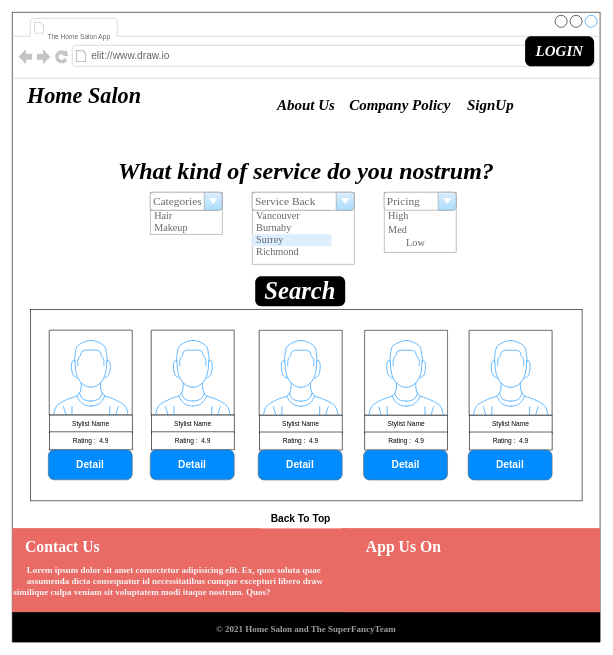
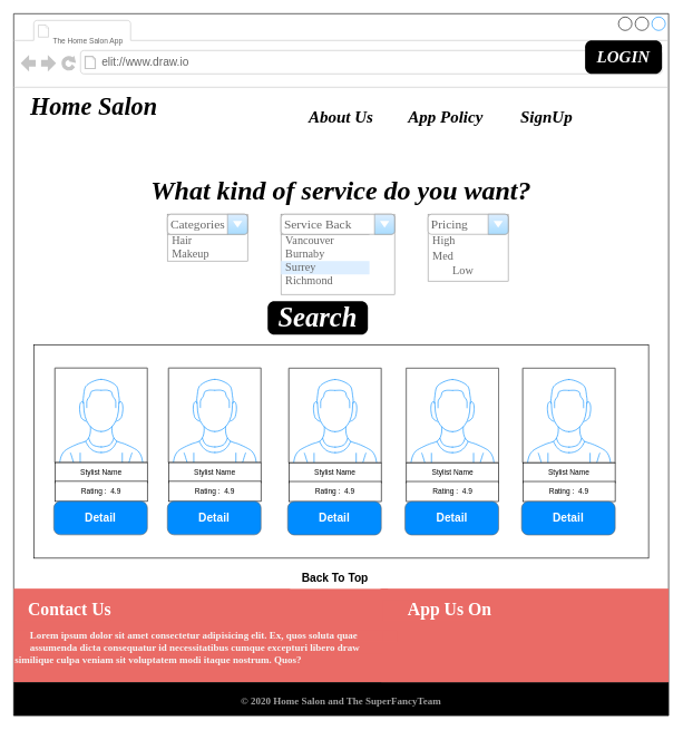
  <mxCell id="0" />
  <mxCell id="1" parent="0" />
  <mxCell id="2" value="" style="strokeWidth=1;shadow=0;dashed=0;align=center;html=1;shape=mxgraph.mockup.containers.browserWindow;rSize=0;strokeColor2=#008cff;strokeColor3=#c4c4c4;mainText=,;recursiveResize=0;rounded=0;sketch=0;fontSize=8;" parent="1" vertex="1"><mxGeometry x="20" y="20" width="980" height="1050" as="geometry" /></mxCell>
  <mxCell id="3" value="&lt;font style=&quot;font-size: 11px&quot;&gt;The Home Salon App&lt;/font&gt;" style="strokeWidth=1;shadow=0;dashed=0;align=center;html=1;shape=mxgraph.mockup.containers.anchor;fontSize=17;fontColor=#666666;align=left;" parent="2" vertex="1"><mxGeometry x="57" y="27" width="120" height="26" as="geometry" /></mxCell>
  <mxCell id="4" value="elit://www.draw.io" style="strokeWidth=1;shadow=0;dashed=0;align=center;html=1;shape=mxgraph.mockup.containers.anchor;rSize=0;fontSize=17;fontColor=#666666;align=left;" parent="2" vertex="1"><mxGeometry x="130" y="60" width="250" height="26" as="geometry" /></mxCell>
- <mxCell id="5" value="&lt;font face=&quot;italic&quot; size=&quot;1&quot;&gt;&lt;b&gt;&lt;i style=&quot;font-size: 40px ; background-color: rgb(255 , 255 , 255)&quot;&gt;What kind&lt;font color=&quot;#ffffff&quot;&gt; &lt;/font&gt;of service do you nostrum?&lt;/i&gt;&lt;/b&gt;&lt;/font&gt;" style="text;html=1;strokeColor=none;fillColor=none;align=center;verticalAlign=middle;whiteSpace=wrap;rounded=0;sketch=0;fontColor=#000000;" parent="2" vertex="1"><mxGeometry x="125" y="190" width="730" height="150" as="geometry" /></mxCell>
+ <mxCell id="5" value="&lt;font face=&quot;italic&quot; size=&quot;1&quot;&gt;&lt;b&gt;&lt;i style=&quot;font-size: 40px ; background-color: rgb(255 , 255 , 255)&quot;&gt;What kind&lt;font color=&quot;#ffffff&quot;&gt; &lt;/font&gt;of service do you want?&lt;/i&gt;&lt;/b&gt;&lt;/font&gt;" style="text;html=1;strokeColor=none;fillColor=none;align=center;verticalAlign=middle;whiteSpace=wrap;rounded=0;sketch=0;fontColor=#000000;" parent="2" vertex="1"><mxGeometry x="125" y="190" width="730" height="150" as="geometry" /></mxCell>
  <mxCell id="6" value="&lt;font face=&quot;italic&quot; style=&quot;font-size: 25px;&quot;&gt;SignUp&lt;/font&gt;" style="strokeWidth=1;shadow=0;dashed=0;align=center;html=1;shape=mxgraph.mockup.buttons.button;mainText=;buttonStyle=round;fontSize=25;fontStyle=3;whiteSpace=wrap;rounded=0;sketch=0;horizontal=1;labelBackgroundColor=none;fillColor=none;strokeColor=none;" parent="2" vertex="1"><mxGeometry x="740" y="130" width="115" height="50" as="geometry" /></mxCell>
  <mxCell id="7" value="LOGIN" style="strokeWidth=1;shadow=0;dashed=0;align=center;html=1;shape=mxgraph.mockup.buttons.button;fontColor=#ffffff;mainText=;buttonStyle=round;fontSize=25;fontStyle=3;whiteSpace=wrap;rounded=0;sketch=0;fontFamily=italic;fillColor=#000000;perimeterSpacing=0;strokeColor=none;" parent="2" vertex="1"><mxGeometry x="855" y="40" width="115" height="50" as="geometry" /></mxCell>
- <mxCell id="8" value="&lt;font face=&quot;italic&quot; style=&quot;font-size: 25px&quot;&gt;Company Policy&lt;/font&gt;" style="strokeWidth=1;shadow=0;dashed=0;align=center;html=1;shape=mxgraph.mockup.buttons.button;mainText=;buttonStyle=round;fontSize=25;fontStyle=3;whiteSpace=wrap;rounded=0;sketch=0;horizontal=1;labelBackgroundColor=none;fillColor=none;strokeColor=none;" parent="2" vertex="1"><mxGeometry x="553.75" y="130" width="185" height="50" as="geometry" /></mxCell>
+ <mxCell id="8" value="&lt;font face=&quot;italic&quot; style=&quot;font-size: 25px&quot;&gt;App Policy&lt;/font&gt;" style="strokeWidth=1;shadow=0;dashed=0;align=center;html=1;shape=mxgraph.mockup.buttons.button;mainText=;buttonStyle=round;fontSize=25;fontStyle=3;whiteSpace=wrap;rounded=0;sketch=0;horizontal=1;labelBackgroundColor=none;fillColor=none;strokeColor=none;" parent="2" vertex="1"><mxGeometry x="553.75" y="130" width="185" height="50" as="geometry" /></mxCell>
  <mxCell id="9" value="&lt;font face=&quot;italic&quot; style=&quot;font-size: 25px&quot;&gt;About Us&lt;/font&gt;" style="strokeWidth=1;shadow=0;dashed=0;align=center;html=1;shape=mxgraph.mockup.buttons.button;mainText=;buttonStyle=round;fontSize=25;fontStyle=3;whiteSpace=wrap;rounded=0;sketch=0;horizontal=1;labelBackgroundColor=none;fillColor=none;strokeColor=none;" parent="2" vertex="1"><mxGeometry x="426.25" y="130" width="127.5" height="50" as="geometry" /></mxCell>
  <mxCell id="10" value="&lt;font face=&quot;italic&quot; style=&quot;font-size: 37px&quot;&gt;Home Salon&lt;/font&gt;" style="strokeWidth=1;shadow=0;dashed=0;align=center;html=1;shape=mxgraph.mockup.buttons.button;mainText=;buttonStyle=round;fontSize=25;fontStyle=3;whiteSpace=wrap;rounded=0;sketch=0;horizontal=1;labelBackgroundColor=none;fillColor=none;strokeColor=none;" parent="2" vertex="1"><mxGeometry x="5" y="105" width="230" height="70" as="geometry" /></mxCell>
  <mxCell id="11" value="&lt;h5 class=&quot;white-text&quot; style=&quot;box-sizing: inherit ; line-height: 27.06px ; font-size: 1.64rem ; margin: 1.093rem 0px 0.656rem ; color: rgb(255 , 255 , 255)&quot;&gt;&lt;span style=&quot;background-color: rgb(234 , 107 , 102)&quot;&gt;&lt;font face=&quot;italic&quot;&gt;&amp;nbsp; &amp;nbsp;Contact Us&lt;/font&gt;&lt;/span&gt;&lt;/h5&gt;&lt;p class=&quot;grey-text text-lighten-4&quot; style=&quot;box-sizing: inherit ; font-size: 15px ; color: rgb(245 , 245 , 245)&quot;&gt;&lt;span style=&quot;background-color: rgb(234 , 107 , 102)&quot;&gt;&lt;b&gt;&lt;font face=&quot;italic&quot;&gt;&amp;nbsp; &amp;nbsp; &amp;nbsp; Lorem ipsum dolor sit amet consectetur adipisicing elit. Ex, quos soluta quae&amp;nbsp; &amp;nbsp; &amp;nbsp; &amp;nbsp; &amp;nbsp; &amp;nbsp; &amp;nbsp; &amp;nbsp; &amp;nbsp; assumenda dicta consequatur id necessitatibus cumque excepturi libero draw&amp;nbsp; &amp;nbsp; &amp;nbsp; &amp;nbsp; &amp;nbsp; &amp;nbsp; similique culpa veniam sit voluptatem modi itaque nostrum. Quos?&lt;/font&gt;&lt;/b&gt;&lt;/span&gt;&lt;/p&gt;" style="text;spacingTop=-5;whiteSpace=wrap;html=1;align=left;fontSize=12;fontFamily=Helvetica;rounded=0;labelBackgroundColor=none;sketch=0;fillColor=#EA6B66;" parent="2" vertex="1"><mxGeometry y="860" width="560" height="140" as="geometry" /></mxCell>
- <mxCell id="12" value="&lt;h5 class=&quot;white-text&quot; style=&quot;box-sizing: inherit; line-height: 27.06px; font-size: 1.64rem; margin: 1.093rem 0px 0.656rem;&quot;&gt;&lt;span style=&quot;color: rgb(158 , 158 , 158) ; font-size: 15px ; background-color: rgb(0 , 0 , 0)&quot;&gt;&lt;font face=&quot;italic&quot;&gt;© 2021 Home Salon and The SuperFancyTeam&lt;/font&gt;&lt;/span&gt;&lt;/h5&gt;" style="text;spacingTop=-5;whiteSpace=wrap;html=1;align=center;fontSize=12;fontFamily=Helvetica;rounded=0;labelBackgroundColor=none;sketch=0;fillColor=#000000;verticalAlign=middle;" parent="2" vertex="1"><mxGeometry y="1000" width="980" height="50" as="geometry" /></mxCell>
+ <mxCell id="12" value="&lt;h5 class=&quot;white-text&quot; style=&quot;box-sizing: inherit; line-height: 27.06px; font-size: 1.64rem; margin: 1.093rem 0px 0.656rem;&quot;&gt;&lt;span style=&quot;color: rgb(158 , 158 , 158) ; font-size: 15px ; background-color: rgb(0 , 0 , 0)&quot;&gt;&lt;font face=&quot;italic&quot;&gt;© 2020 Home Salon and The SuperFancyTeam&lt;/font&gt;&lt;/span&gt;&lt;/h5&gt;" style="text;spacingTop=-5;whiteSpace=wrap;html=1;align=center;fontSize=12;fontFamily=Helvetica;rounded=0;labelBackgroundColor=none;sketch=0;fillColor=#000000;verticalAlign=middle;" parent="2" vertex="1"><mxGeometry y="1000" width="980" height="50" as="geometry" /></mxCell>
  <mxCell id="13" value="&lt;h5 class=&quot;white-text&quot; style=&quot;box-sizing: inherit ; line-height: 27.06px ; font-size: 1.64rem ; margin: 1.093rem 0px 0.656rem ; color: rgb(255 , 255 , 255)&quot;&gt;&lt;span style=&quot;background-color: rgb(234 , 107 , 102)&quot;&gt;&lt;font face=&quot;italic&quot;&gt;&amp;nbsp; &amp;nbsp; &amp;nbsp; App Us On&lt;/font&gt;&lt;/span&gt;&lt;/h5&gt;&lt;p class=&quot;grey-text text-lighten-4&quot; style=&quot;box-sizing: inherit ; font-size: 15px ; color: rgb(245 , 245 , 245)&quot;&gt;&lt;span style=&quot;background-color: rgb(234 , 107 , 102)&quot;&gt;&lt;b&gt;&lt;font face=&quot;italic&quot;&gt;&amp;nbsp; &amp;nbsp; &amp;nbsp;&amp;nbsp;&lt;/font&gt;&lt;/b&gt;&lt;/span&gt;&lt;/p&gt;" style="text;spacingTop=-5;whiteSpace=wrap;html=1;align=left;fontSize=12;fontFamily=Helvetica;rounded=0;labelBackgroundColor=none;sketch=0;fillColor=#EA6B66;" parent="2" vertex="1"><mxGeometry x="550" y="860" width="430" height="140" as="geometry" /></mxCell>
  <mxCell id="14" value="&lt;font face=&quot;italic&quot;&gt;Facebook&lt;/font&gt;" style="strokeWidth=1;shadow=0;dashed=0;align=left;html=1;shape=mxgraph.mockup.buttons.button;fontColor=#ffffff;mainText=;buttonStyle=round;fontSize=17;fontStyle=1;whiteSpace=wrap;rounded=0;labelBackgroundColor=none;sketch=0;fillColor=none;strokeColor=none;" parent="2" vertex="1"><mxGeometry x="590" y="653" width="131.25" height="25" as="geometry" /></mxCell>
  <mxCell id="15" value="&lt;font face=&quot;italic&quot;&gt;Instagram&lt;/font&gt;" style="strokeWidth=1;shadow=0;dashed=0;align=left;html=1;shape=mxgraph.mockup.buttons.button;fontColor=#ffffff;mainText=;buttonStyle=round;fontSize=17;fontStyle=1;whiteSpace=wrap;rounded=0;labelBackgroundColor=none;sketch=0;fillColor=none;strokeColor=none;" parent="2" vertex="1"><mxGeometry x="590" y="678" width="131.25" height="25" as="geometry" /></mxCell>
  <mxCell id="16" value="&lt;font face=&quot;italic&quot;&gt;Tweeter&lt;/font&gt;" style="strokeWidth=1;shadow=0;dashed=0;align=left;html=1;shape=mxgraph.mockup.buttons.button;fontColor=#ffffff;mainText=;buttonStyle=round;fontSize=17;fontStyle=1;whiteSpace=wrap;rounded=0;labelBackgroundColor=none;sketch=0;fillColor=none;strokeColor=none;" parent="2" vertex="1"><mxGeometry x="590" y="703" width="131.25" height="25" as="geometry" /></mxCell>
- <mxCell id="17" value="&lt;font face=&quot;italic&quot; size=&quot;1&quot;&gt;&lt;i style=&quot;font-size: 41px&quot;&gt;Search&lt;/i&gt;&lt;/font&gt;" style="strokeWidth=1;shadow=0;dashed=0;align=center;html=1;shape=mxgraph.mockup.buttons.button;fontColor=#ffffff;mainText=;buttonStyle=round;fontSize=17;fontStyle=1;whiteSpace=wrap;rounded=0;labelBackgroundColor=none;sketch=0;strokeColor=none;fillColor=#000000;" parent="2" vertex="1"><mxGeometry x="405" y="440" width="150" height="50" as="geometry" /></mxCell>
+ <mxCell id="17" value="&lt;font face=&quot;italic&quot; size=&quot;1&quot;&gt;&lt;i style=&quot;font-size: 41px&quot;&gt;Search&lt;/i&gt;&lt;/font&gt;" style="strokeWidth=1;shadow=0;dashed=0;align=center;html=1;shape=mxgraph.mockup.buttons.button;fontColor=#ffffff;mainText=;buttonStyle=round;fontSize=17;fontStyle=1;whiteSpace=wrap;rounded=0;labelBackgroundColor=none;sketch=0;strokeColor=none;fillColor=#000000;" parent="2" vertex="1"><mxGeometry x="380" y="430" width="150" height="50" as="geometry" /></mxCell>
  <mxCell id="18" value="" style="strokeWidth=1;shadow=0;dashed=0;align=center;html=1;shape=mxgraph.mockup.forms.rrect;rSize=0;strokeColor=#999999;fillColor=#ffffff;rounded=0;labelBackgroundColor=none;sketch=0;fontSize=25;fontColor=#000000;" parent="2" vertex="1"><mxGeometry x="620" y="300" width="120" height="100" as="geometry" /></mxCell>
  <mxCell id="19" value="&lt;font face=&quot;italic&quot;&gt;High&lt;/font&gt;" style="strokeWidth=1;shadow=0;dashed=0;align=center;html=1;shape=mxgraph.mockup.forms.anchor;fontSize=17;fontColor=#666666;align=left;spacingLeft=5;resizeWidth=1;" parent="18" vertex="1"><mxGeometry width="72.0" height="20" relative="1" as="geometry"><mxPoint y="30" as="offset" /></mxGeometry></mxCell>
  <mxCell id="20" value="&lt;span style=&quot;font-family: &amp;#34;italic&amp;#34;&quot;&gt;Med&lt;/span&gt;" style="strokeWidth=1;shadow=0;dashed=0;align=center;html=1;shape=mxgraph.mockup.forms.anchor;fontSize=17;fontColor=#666666;align=left;spacingLeft=5;resizeWidth=1;" parent="18" vertex="1"><mxGeometry width="72.0" height="20" relative="1" as="geometry"><mxPoint y="53" as="offset" /></mxGeometry></mxCell>
  <mxCell id="21" value="" style="strokeWidth=1;shadow=0;dashed=0;align=center;html=1;shape=mxgraph.mockup.forms.anchor;fontSize=17;fontColor=#666666;align=left;spacingLeft=5;resizeWidth=1;" parent="18" vertex="1"><mxGeometry width="72.0" height="20" relative="1" as="geometry"><mxPoint y="90" as="offset" /></mxGeometry></mxCell>
  <mxCell id="22" value="&lt;span style=&quot;font-family: &amp;#34;italic&amp;#34;&quot;&gt;Low&lt;/span&gt;" style="strokeWidth=1;shadow=0;dashed=0;align=center;html=1;shape=mxgraph.mockup.forms.anchor;fontSize=17;fontColor=#666666;align=left;spacingLeft=5;resizeWidth=1;" parent="18" vertex="1"><mxGeometry x="30" y="75" width="72.0" height="20" as="geometry" /></mxCell>
  <mxCell id="23" value="&lt;font face=&quot;italic&quot;&gt;&lt;span style=&quot;font-size: 19px&quot;&gt;Pricing&lt;/span&gt;&lt;/font&gt;" style="strokeWidth=1;shadow=0;dashed=0;align=center;html=1;shape=mxgraph.mockup.forms.comboBox;strokeColor=#999999;fillColor=#ddeeff;align=left;fillColor2=#aaddff;mainText=;fontColor=#666666;fontSize=17;spacingLeft=3;rounded=0;labelBackgroundColor=none;sketch=0;" parent="18" vertex="1"><mxGeometry width="120" height="30" as="geometry" /></mxCell>
  <mxCell id="24" value="" style="strokeWidth=1;shadow=0;dashed=0;align=center;html=1;shape=mxgraph.mockup.forms.rrect;rSize=0;strokeColor=#999999;fillColor=#ffffff;rounded=0;labelBackgroundColor=none;sketch=0;fontSize=25;fontColor=#000000;" parent="2" vertex="1"><mxGeometry x="230" y="300" width="120" height="70" as="geometry" /></mxCell>
  <mxCell id="25" value="&lt;font face=&quot;italic&quot;&gt;Hair&lt;/font&gt;" style="strokeWidth=1;shadow=0;dashed=0;align=center;html=1;shape=mxgraph.mockup.forms.anchor;fontSize=17;fontColor=#666666;align=left;spacingLeft=5;resizeWidth=1;" parent="24" vertex="1"><mxGeometry width="72.0" height="20" relative="1" as="geometry"><mxPoint y="30" as="offset" /></mxGeometry></mxCell>
  <mxCell id="26" value="&lt;font face=&quot;italic&quot;&gt;Makeup&lt;/font&gt;" style="strokeWidth=1;shadow=0;dashed=0;align=center;html=1;shape=mxgraph.mockup.forms.anchor;fontSize=17;fontColor=#666666;align=left;spacingLeft=5;resizeWidth=1;" parent="24" vertex="1"><mxGeometry width="72.0" height="20" relative="1" as="geometry"><mxPoint y="50" as="offset" /></mxGeometry></mxCell>
  <mxCell id="27" value="" style="strokeWidth=1;shadow=0;dashed=0;align=center;html=1;shape=mxgraph.mockup.forms.anchor;fontSize=17;fontColor=#666666;align=left;spacingLeft=5;resizeWidth=1;" parent="24" vertex="1"><mxGeometry width="72.0" height="20" relative="1" as="geometry"><mxPoint y="90" as="offset" /></mxGeometry></mxCell>
  <mxCell id="28" value="Title" style="strokeWidth=1;shadow=0;dashed=0;align=center;html=1;shape=mxgraph.mockup.forms.rrect;rSize=0;strokeColor=#999999;fontColor=#008cff;fontSize=17;fillColor=#ffffff;resizeWidth=1;" parent="24" vertex="1"><mxGeometry x="1.364e-13" width="90.0" height="30" as="geometry" /></mxCell>
  <mxCell id="29" value="&lt;font face=&quot;italic&quot; style=&quot;font-size: 19px&quot;&gt;Categories&lt;/font&gt;" style="strokeWidth=1;shadow=0;dashed=0;align=center;html=1;shape=mxgraph.mockup.forms.comboBox;strokeColor=#999999;fillColor=#ddeeff;align=left;fillColor2=#aaddff;mainText=;fontColor=#666666;fontSize=17;spacingLeft=3;rounded=0;labelBackgroundColor=none;sketch=0;" parent="24" vertex="1"><mxGeometry width="120" height="30" as="geometry" /></mxCell>
  <mxCell id="30" value="" style="strokeWidth=1;shadow=0;dashed=0;align=center;html=1;shape=mxgraph.mockup.forms.rrect;rSize=0;strokeColor=#999999;fillColor=#ffffff;rounded=0;labelBackgroundColor=none;sketch=0;fontSize=25;fontColor=#000000;" parent="2" vertex="1"><mxGeometry x="400" y="300" width="170" height="120" as="geometry" /></mxCell>
  <mxCell id="31" value="Title" style="strokeWidth=1;shadow=0;dashed=0;align=center;html=1;shape=mxgraph.mockup.forms.rrect;rSize=0;strokeColor=#999999;fontColor=#008cff;fontSize=17;fillColor=#ffffff;resizeWidth=1;" parent="30" vertex="1"><mxGeometry width="132.353" height="30" relative="1" as="geometry" /></mxCell>
  <mxCell id="32" value="&lt;font face=&quot;italic&quot;&gt;Vancouver&lt;/font&gt;" style="strokeWidth=1;shadow=0;dashed=0;align=center;html=1;shape=mxgraph.mockup.forms.anchor;fontSize=17;fontColor=#666666;align=left;spacingLeft=5;resizeWidth=1;" parent="30" vertex="1"><mxGeometry width="132.353" height="20" relative="1" as="geometry"><mxPoint y="30" as="offset" /></mxGeometry></mxCell>
  <mxCell id="33" value="&lt;font face=&quot;italic&quot;&gt;Burnaby&lt;/font&gt;" style="strokeWidth=1;shadow=0;dashed=0;align=center;html=1;shape=mxgraph.mockup.forms.anchor;fontSize=17;fontColor=#666666;align=left;spacingLeft=5;resizeWidth=1;" parent="30" vertex="1"><mxGeometry width="132.353" height="20" relative="1" as="geometry"><mxPoint y="50" as="offset" /></mxGeometry></mxCell>
  <mxCell id="34" value="&lt;font face=&quot;italic&quot;&gt;Surrey&lt;/font&gt;" style="strokeWidth=1;shadow=0;dashed=0;align=center;html=1;shape=mxgraph.mockup.forms.rrect;rSize=0;fontSize=17;fontColor=#666666;align=left;spacingLeft=5;fillColor=#ddeeff;strokeColor=none;resizeWidth=1;" parent="30" vertex="1"><mxGeometry width="132.353" height="20" relative="1" as="geometry"><mxPoint y="70" as="offset" /></mxGeometry></mxCell>
  <mxCell id="35" value="&lt;font face=&quot;italic&quot;&gt;Richmond&lt;/font&gt;" style="strokeWidth=1;shadow=0;dashed=0;align=center;html=1;shape=mxgraph.mockup.forms.anchor;fontSize=17;fontColor=#666666;align=left;spacingLeft=5;resizeWidth=1;" parent="30" vertex="1"><mxGeometry width="132.353" height="20" relative="1" as="geometry"><mxPoint y="90" as="offset" /></mxGeometry></mxCell>
  <mxCell id="36" value="&lt;font face=&quot;italic&quot; style=&quot;font-size: 19px&quot;&gt;Service Back&lt;/font&gt;" style="strokeWidth=1;shadow=0;dashed=0;align=center;html=1;shape=mxgraph.mockup.forms.comboBox;strokeColor=#999999;fillColor=#ddeeff;align=left;fillColor2=#aaddff;mainText=;fontColor=#666666;fontSize=17;spacingLeft=3;rounded=0;labelBackgroundColor=none;sketch=0;" parent="30" vertex="1"><mxGeometry width="170" height="30" as="geometry" /></mxCell>
  <mxCell id="37" value="" style="rounded=0;whiteSpace=wrap;html=1;" vertex="1" parent="2"><mxGeometry x="30" y="495.5" width="920" height="319" as="geometry" /></mxCell>
  <mxCell id="38" value="" style="verticalLabelPosition=bottom;shadow=0;dashed=0;align=center;html=1;verticalAlign=top;strokeWidth=1;shape=mxgraph.mockup.containers.userMale;strokeColor=#666666;strokeColor2=#008cff;" vertex="1" parent="2"><mxGeometry x="62" y="530" width="138" height="141.5" as="geometry" /></mxCell>
  <mxCell id="39" value="Stylist Name" style="rounded=0;whiteSpace=wrap;html=1;fontSize=11;align=center;" vertex="1" parent="2"><mxGeometry x="62" y="671.5" width="138" height="30" as="geometry" /></mxCell>
  <mxCell id="40" value="Rating :&amp;nbsp; 4.9" style="rounded=0;whiteSpace=wrap;html=1;fontSize=11;align=center;" vertex="1" parent="2"><mxGeometry x="62" y="699.5" width="138" height="30" as="geometry" /></mxCell>
  <mxCell id="41" value="Detail" style="strokeWidth=1;shadow=0;dashed=0;align=center;html=1;shape=mxgraph.mockup.buttons.button;strokeColor=#666666;fontColor=#ffffff;mainText=;buttonStyle=round;fontSize=17;fontStyle=1;fillColor=#008cff;whiteSpace=wrap;" vertex="1" parent="2"><mxGeometry x="60" y="729.5" width="140" height="50" as="geometry" /></mxCell>
  <mxCell id="42" value="" style="verticalLabelPosition=bottom;shadow=0;dashed=0;align=center;html=1;verticalAlign=top;strokeWidth=1;shape=mxgraph.mockup.containers.userMale;strokeColor=#666666;strokeColor2=#008cff;" vertex="1" parent="2"><mxGeometry x="232" y="530" width="138" height="141.5" as="geometry" /></mxCell>
  <mxCell id="43" value="Stylist Name" style="rounded=0;whiteSpace=wrap;html=1;fontSize=11;align=center;" vertex="1" parent="2"><mxGeometry x="232" y="671.5" width="138" height="30" as="geometry" /></mxCell>
  <mxCell id="44" value="Rating :&amp;nbsp; 4.9" style="rounded=0;whiteSpace=wrap;html=1;fontSize=11;align=center;" vertex="1" parent="2"><mxGeometry x="232" y="699.5" width="138" height="30" as="geometry" /></mxCell>
  <mxCell id="45" value="Detail" style="strokeWidth=1;shadow=0;dashed=0;align=center;html=1;shape=mxgraph.mockup.buttons.button;strokeColor=#666666;fontColor=#ffffff;mainText=;buttonStyle=round;fontSize=17;fontStyle=1;fillColor=#008cff;whiteSpace=wrap;" vertex="1" parent="2"><mxGeometry x="230" y="729.5" width="140" height="50" as="geometry" /></mxCell>
  <mxCell id="46" value="" style="verticalLabelPosition=bottom;shadow=0;dashed=0;align=center;html=1;verticalAlign=top;strokeWidth=1;shape=mxgraph.mockup.containers.userMale;strokeColor=#666666;strokeColor2=#008cff;" vertex="1" parent="2"><mxGeometry x="412" y="530.25" width="138" height="141.5" as="geometry" /></mxCell>
  <mxCell id="47" value="Stylist Name" style="rounded=0;whiteSpace=wrap;html=1;fontSize=11;align=center;" vertex="1" parent="2"><mxGeometry x="412" y="671.75" width="138" height="30" as="geometry" /></mxCell>
  <mxCell id="48" value="Rating :&amp;nbsp; 4.9" style="rounded=0;whiteSpace=wrap;html=1;fontSize=11;align=center;" vertex="1" parent="2"><mxGeometry x="412" y="699.75" width="138" height="30" as="geometry" /></mxCell>
  <mxCell id="49" value="Detail" style="strokeWidth=1;shadow=0;dashed=0;align=center;html=1;shape=mxgraph.mockup.buttons.button;strokeColor=#666666;fontColor=#ffffff;mainText=;buttonStyle=round;fontSize=17;fontStyle=1;fillColor=#008cff;whiteSpace=wrap;" vertex="1" parent="2"><mxGeometry x="410" y="729.75" width="140" height="50" as="geometry" /></mxCell>
  <mxCell id="50" value="" style="verticalLabelPosition=bottom;shadow=0;dashed=0;align=center;html=1;verticalAlign=top;strokeWidth=1;shape=mxgraph.mockup.containers.userMale;strokeColor=#666666;strokeColor2=#008cff;" vertex="1" parent="2"><mxGeometry x="587.63" y="530.25" width="138" height="141.5" as="geometry" /></mxCell>
  <mxCell id="51" value="Stylist Name" style="rounded=0;whiteSpace=wrap;html=1;fontSize=11;align=center;" vertex="1" parent="2"><mxGeometry x="587.63" y="671.75" width="138" height="30" as="geometry" /></mxCell>
  <mxCell id="52" value="Rating :&amp;nbsp; 4.9" style="rounded=0;whiteSpace=wrap;html=1;fontSize=11;align=center;" vertex="1" parent="2"><mxGeometry x="587.63" y="699.75" width="138" height="30" as="geometry" /></mxCell>
  <mxCell id="53" value="Detail" style="strokeWidth=1;shadow=0;dashed=0;align=center;html=1;shape=mxgraph.mockup.buttons.button;strokeColor=#666666;fontColor=#ffffff;mainText=;buttonStyle=round;fontSize=17;fontStyle=1;fillColor=#008cff;whiteSpace=wrap;" vertex="1" parent="2"><mxGeometry x="585.63" y="729.75" width="140" height="50" as="geometry" /></mxCell>
  <mxCell id="54" value="" style="verticalLabelPosition=bottom;shadow=0;dashed=0;align=center;html=1;verticalAlign=top;strokeWidth=1;shape=mxgraph.mockup.containers.userMale;strokeColor=#666666;strokeColor2=#008cff;" vertex="1" parent="2"><mxGeometry x="762" y="530.25" width="138" height="141.5" as="geometry" /></mxCell>
  <mxCell id="55" value="Stylist Name" style="rounded=0;whiteSpace=wrap;html=1;fontSize=11;align=center;" vertex="1" parent="2"><mxGeometry x="762" y="671.75" width="138" height="30" as="geometry" /></mxCell>
  <mxCell id="56" value="Rating :&amp;nbsp; 4.9" style="rounded=0;whiteSpace=wrap;html=1;fontSize=11;align=center;" vertex="1" parent="2"><mxGeometry x="762" y="699.75" width="138" height="30" as="geometry" /></mxCell>
  <mxCell id="57" value="Detail" style="strokeWidth=1;shadow=0;dashed=0;align=center;html=1;shape=mxgraph.mockup.buttons.button;strokeColor=#666666;fontColor=#ffffff;mainText=;buttonStyle=round;fontSize=17;fontStyle=1;fillColor=#008cff;whiteSpace=wrap;" vertex="1" parent="2"><mxGeometry x="760" y="729.75" width="140" height="50" as="geometry" /></mxCell>
  <mxCell id="58" value="Back To Top" style="strokeWidth=1;shadow=0;dashed=0;align=center;html=1;shape=mxgraph.mockup.buttons.button;mainText=;buttonStyle=round;fontSize=17;fontStyle=1;whiteSpace=wrap;fillColor=#FFFFFF;strokeColor=none;" vertex="1" parent="2"><mxGeometry x="406" y="830" width="150" height="30" as="geometry" /></mxCell>
